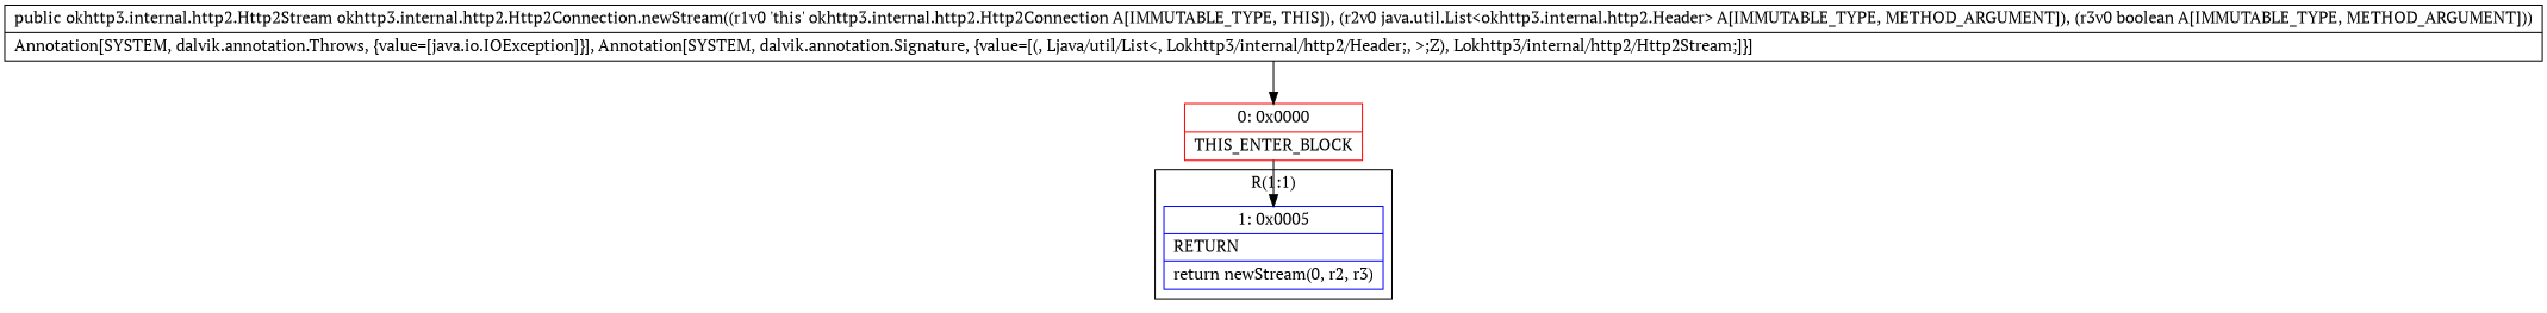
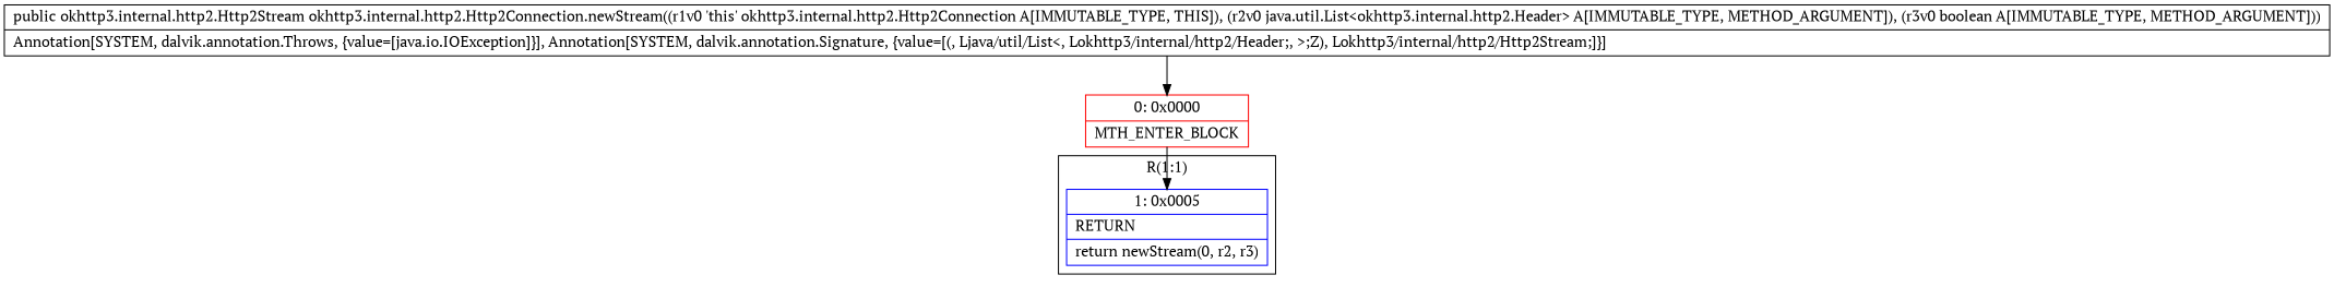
  digraph {
    fontname="PT Serif"
    node [shape=record fontname="PT Serif"]
    edge [fontname="PT Serif"]
    n1 [color=blue label="{1\:\ 0x0005|RETURN\l|return newStream(0, r2, r3)\l}"]
-   n2 [color=red label="{0\:\ 0x0000|THIS_ENTER_BLOCK\l}"]
+   n2 [color=red label="{0\:\ 0x0000|MTH_ENTER_BLOCK\l}"]
    n3 [label="{public okhttp3.internal.http2.Http2Stream okhttp3.internal.http2.Http2Connection.newStream((r1v0 'this' okhttp3.internal.http2.Http2Connection A[IMMUTABLE_TYPE, THIS]), (r2v0 java.util.List\<okhttp3.internal.http2.Header\> A[IMMUTABLE_TYPE, METHOD_ARGUMENT]), (r3v0 boolean A[IMMUTABLE_TYPE, METHOD_ARGUMENT]))  | Annotation[SYSTEM, dalvik.annotation.Throws, \{value=[java.io.IOException]\}], Annotation[SYSTEM, dalvik.annotation.Signature, \{value=[(, Ljava\/util\/List\<, Lokhttp3\/internal\/http2\/Header;, \>;Z), Lokhttp3\/internal\/http2\/Http2Stream;]\}]\l}"]
    subgraph cluster_1 {
      label="R(1:1)"
      n1
    }
    n2 -> n1
    n3 -> n2
  }
